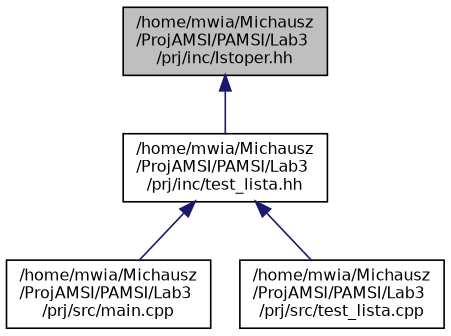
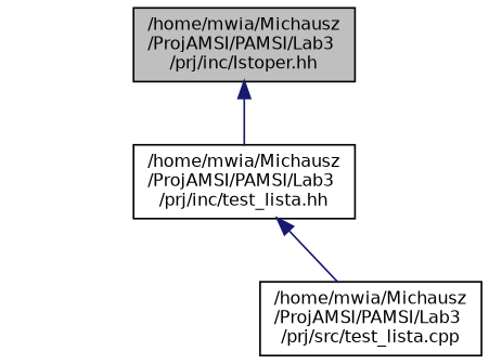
  digraph {
    node [color=black fillcolor=white fontname=Helvetica fontsize=10 shape=record style=filled]
    edge [color=midnightblue dir=back fontname=Helvetica fontsize=10 labelfontname=Helvetica labelfontsize=10 style=solid]
    n1 [fillcolor=grey75 fontcolor=black height=0.2 label="/home/mwia/Michausz\l/ProjAMSI/PAMSI/Lab3\l/prj/inc/Istoper.hh" width=0.4]
    n2 [height=0.2 label="/home/mwia/Michausz\l/ProjAMSI/PAMSI/Lab3\l/prj/inc/test_lista.hh" width=0.4]
-   n3 [height=0.2 label="/home/mwia/Michausz\l/ProjAMSI/PAMSI/Lab3\l/prj/src/main.cpp" width=0.4]
    n4 [height=0.2 label="/home/mwia/Michausz\l/ProjAMSI/PAMSI/Lab3\l/prj/src/test_lista.cpp" width=0.4]
    n1 -> n2
-   n2 -> n3
    n2 -> n4
  }
